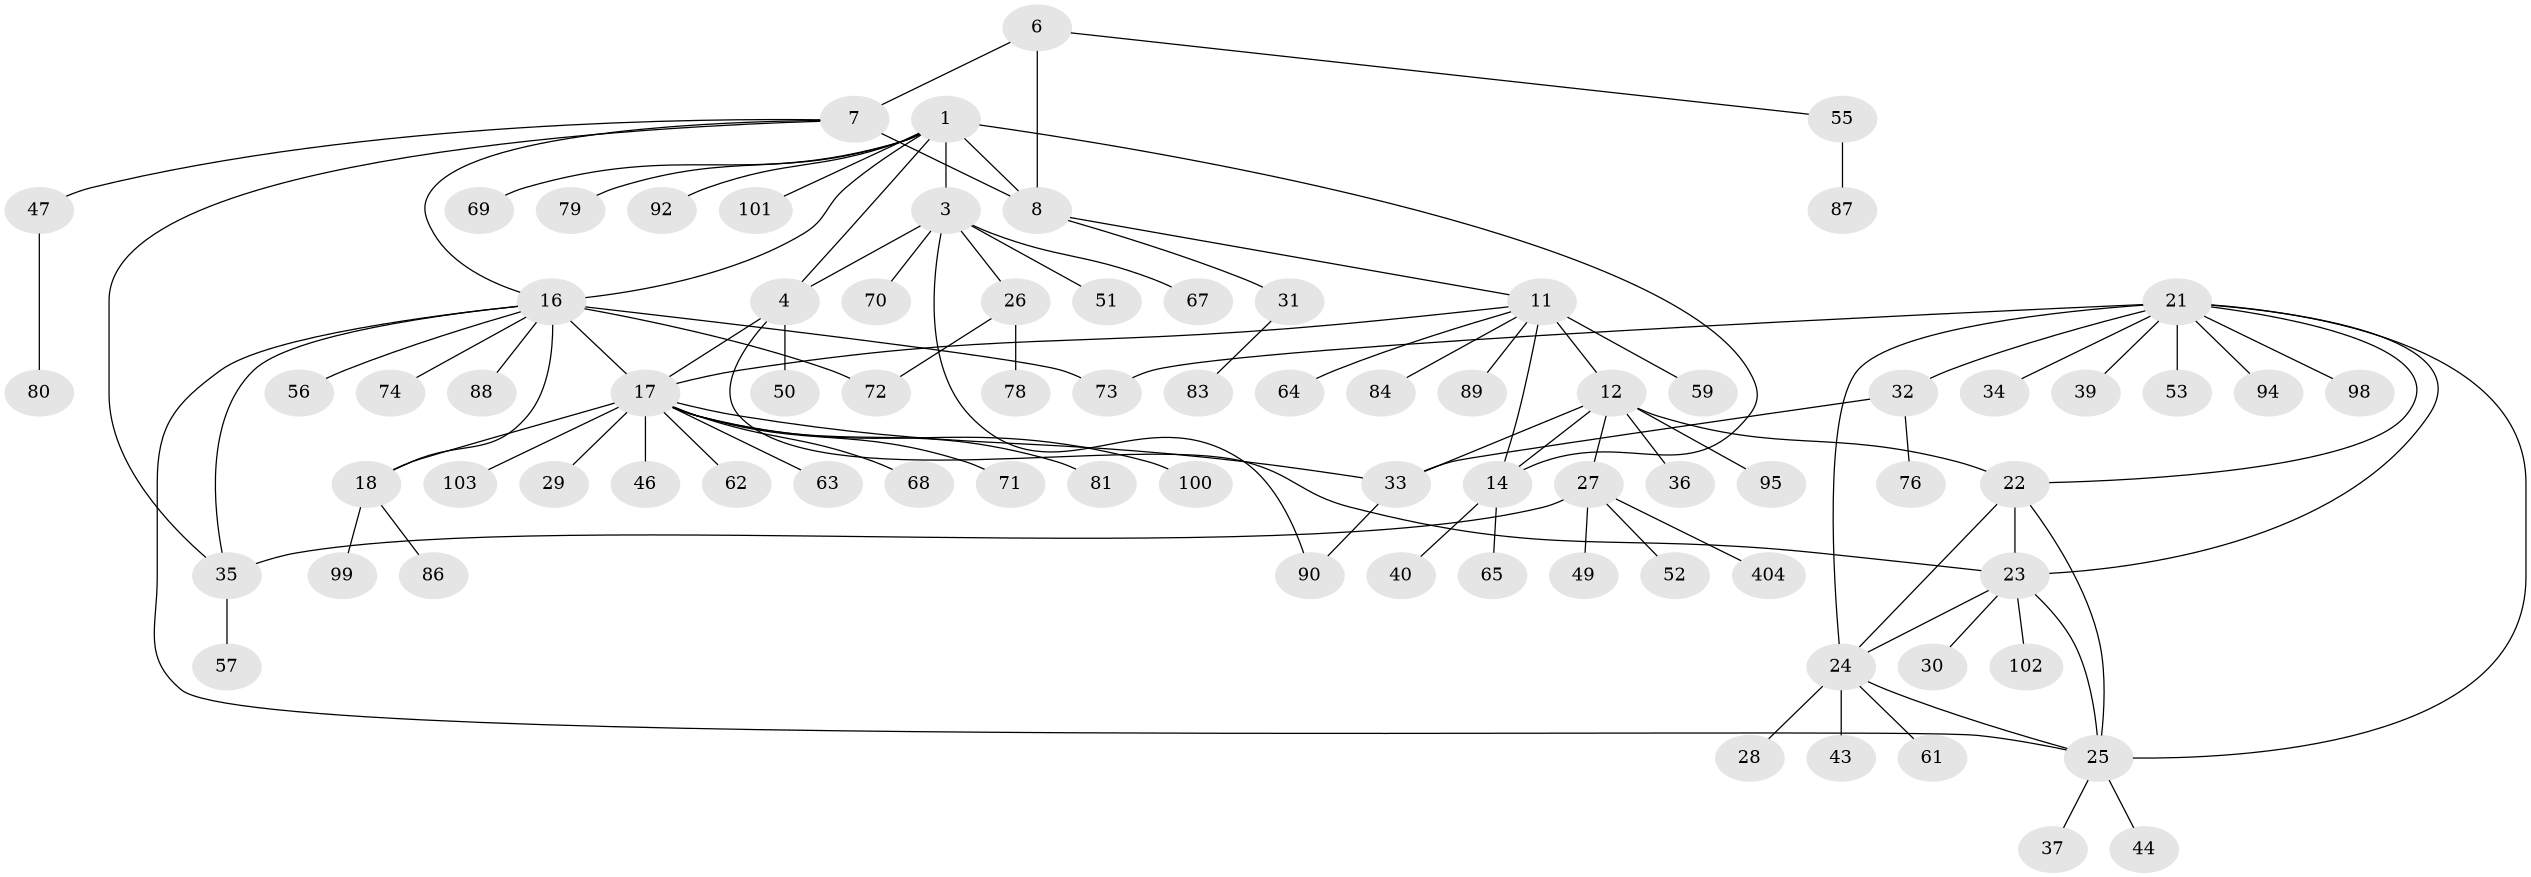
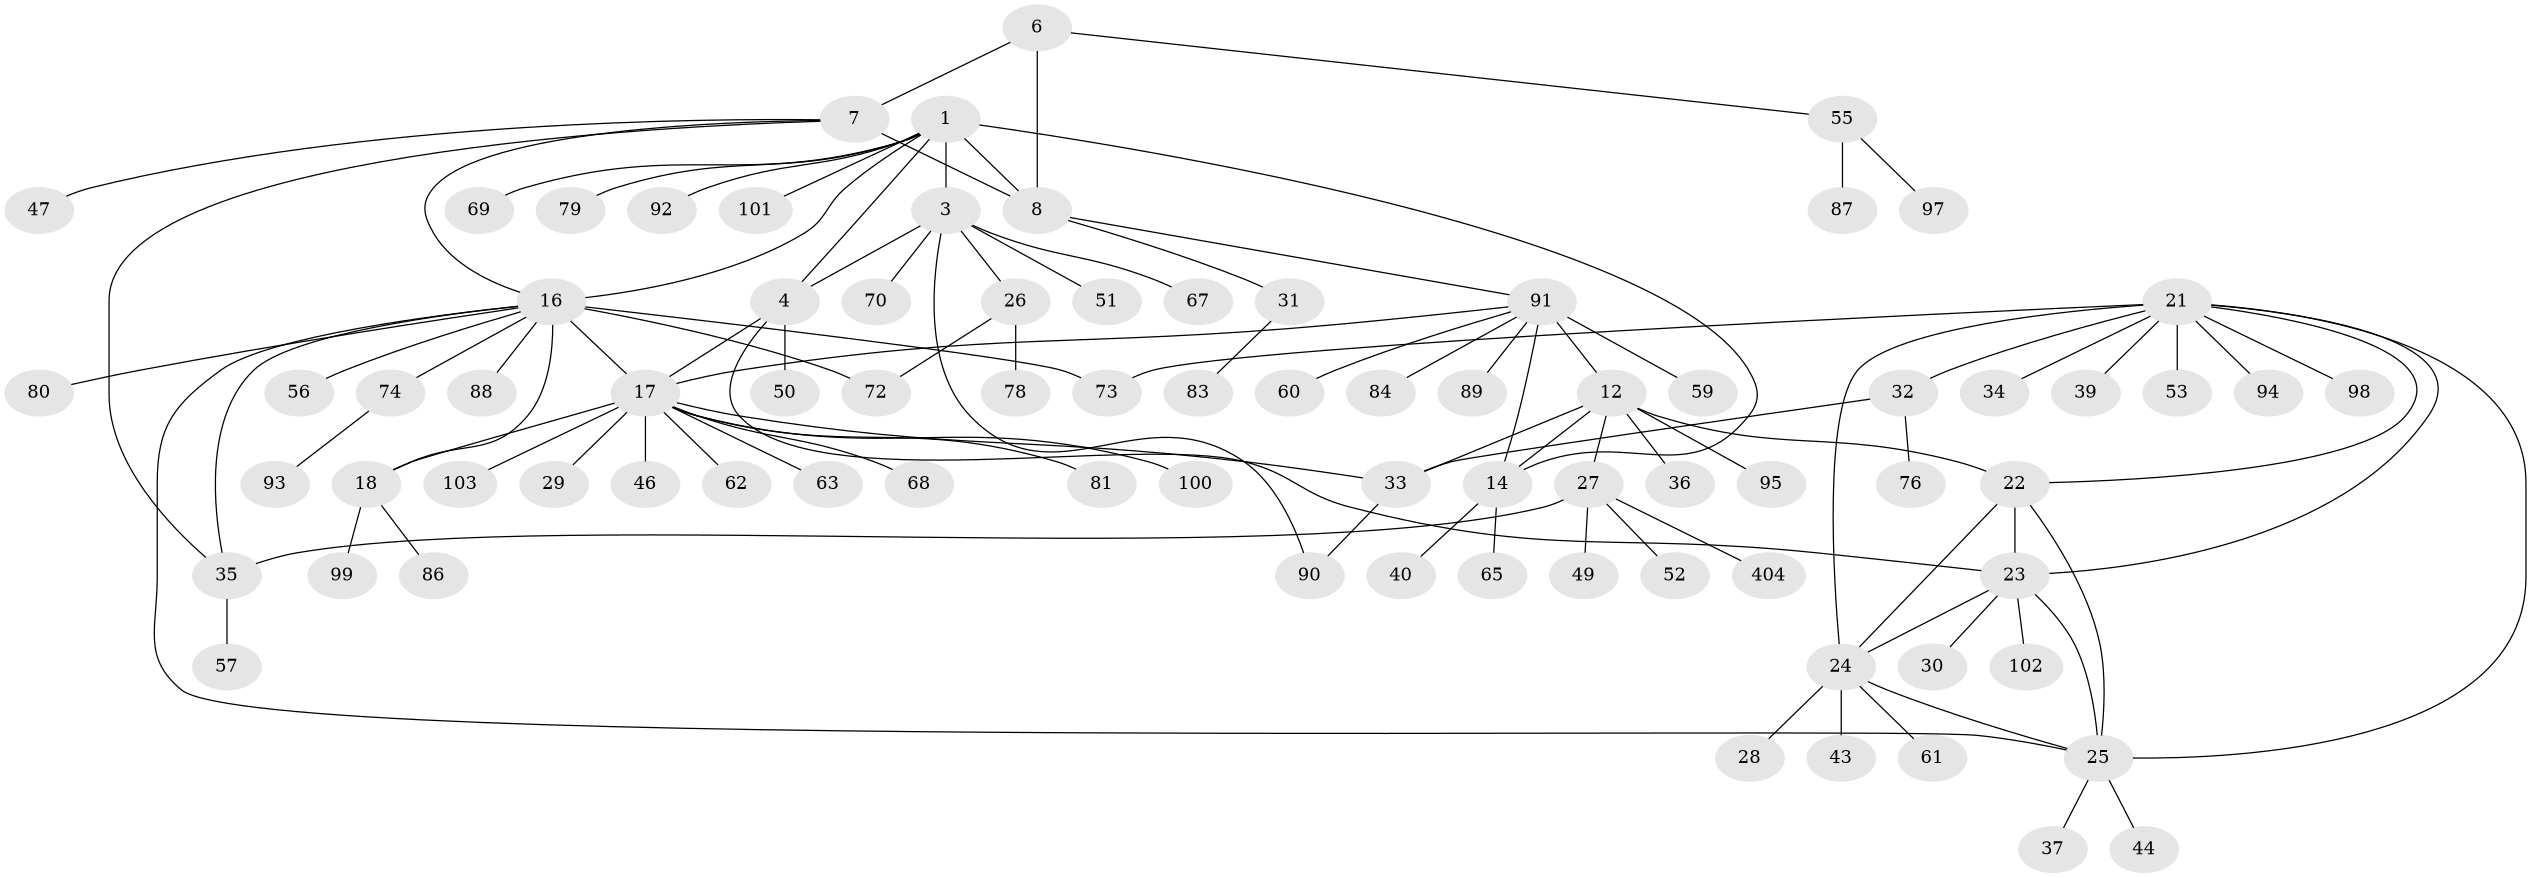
  graph {
    node [color=gray90 style=filled]
    1 [super="+2"]
    3 [super="+5"]
    4 [super="+58"]
    8 [super="+10"]
    14 [super="+75"]
    16 [super="+20"]
    69
    79 [super="+82"]
    92
    101
    26 [super="+66"]
    51
    67
    70
    90
    17 [super="+19"]
    23 [super="+48"]
    50
-   11 [super="+13"]
+   11 [super="+13" label=91]
    31
    40
    65
    25
    35 [super="+96"]
    18 [super="+85"]
    56
    72
    73
    74
    80
    88
    78
    33
    29
    46
    62
    63
    68
-   71
    81
    100
    103
    24 [super="+42"]
    30
    102
    6 [super="+41"]
    7 [super="+9"]
    55
    47 [super="+54"]
    87
+   97
    37
    44
    57
    12 [super="+15"]
    59
-   60 [super="+64" label=64]
+   60 [super="+64"]
    84
    89
    83
    22 [super="+45"]
    27 [super="+77"]
    36
    95
    49
    52
    n67 [label=404]
    86
    99
+   93 [super="+105"]
    21 [super="+91"]
    32 [super="+106"]
    34 [super="+38"]
    39
    53
    94
    98
    28
    43
    61
    76
    1 -- 3 [weight=4]
    1 -- 4 [weight=2]
    1 -- 8
    1 -- 14
    1 -- 16
    1 -- 69
    1 -- 79
    1 -- 92
    1 -- 101
    3 -- 4 [weight=2]
    3 -- 26
    3 -- 51
    3 -- 67
    3 -- 70
    3 -- 90
    4 -- 17
    4 -- 23
    4 -- 50
    8 -- 11
    8 -- 31
    14 -- 40
    14 -- 65
    16 -- 17 [weight=4]
    16 -- 25
    16 -- 35
    16 -- 18 [weight=2]
    16 -- 56
    16 -- 72
    16 -- 73
    16 -- 74
-   47 -- 80
+   16 -- 80
    16 -- 88
    26 -- 72
    26 -- 78
    17 -- 18 [weight=2]
    17 -- 33
    17 -- 29
    17 -- 46
    17 -- 62
    17 -- 63
    17 -- 68
-   17 -- 71
    17 -- 81
    17 -- 100
    17 -- 103
    23 -- 25
    23 -- 24
    23 -- 30
    23 -- 102
    11 -- 14 [weight=2]
    11 -- 17
    11 -- 12 [weight=4]
    11 -- 59
    11 -- 60
    11 -- 84
    11 -- 89
    31 -- 83
    25 -- 37
    25 -- 44
    35 -- 57
    18 -- 86
    18 -- 99
+   74 -- 93
    33 -- 90
    24 -- 25
    24 -- 28
    24 -- 43
    24 -- 61
    6 -- 8 [weight=2]
    6 -- 7 [weight=2]
    6 -- 55
    7 -- 8 [weight=4]
    7 -- 16
    7 -- 35
    7 -- 47
    55 -- 87
+   55 -- 97
    12 -- 14 [weight=2]
    12 -- 33
    12 -- 22
    12 -- 27
    12 -- 36
    12 -- 95
    22 -- 23
    22 -- 25
    22 -- 24
    27 -- 35
    27 -- 49
    27 -- 52
    27 -- n67
    21 -- 23
    21 -- 25
    21 -- 73
    21 -- 24
    21 -- 22
    21 -- 32
    21 -- 34
    21 -- 39
    21 -- 53
    21 -- 94
    21 -- 98
    32 -- 33
    32 -- 76
  }
